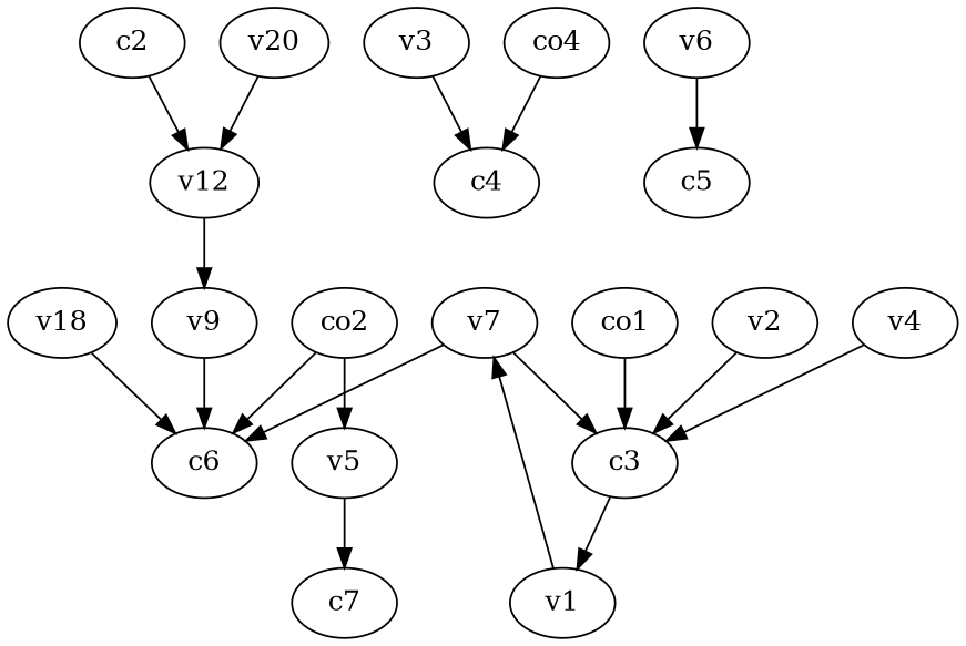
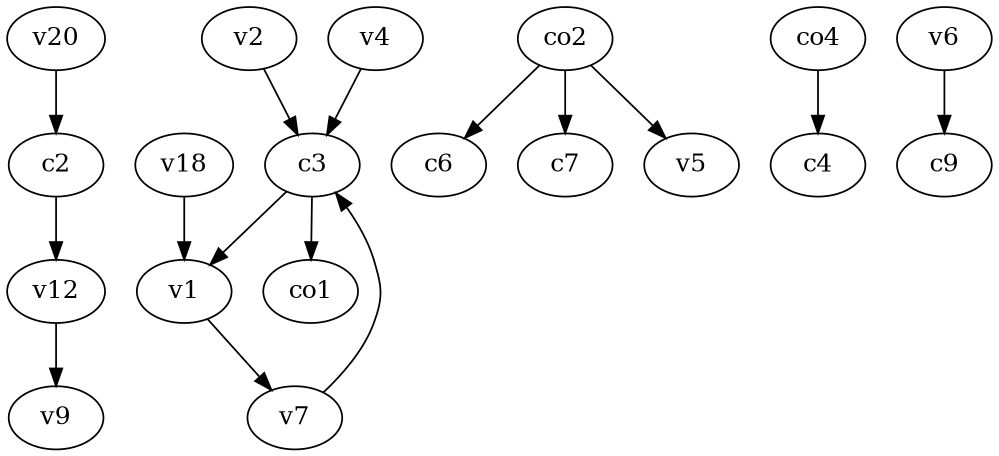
  strict digraph {
    edge [weight=1]
    c2
    v12
    v9
    c3
    co1
    v1
    v7
    c6
    v2
-   v3
    c4
    v4
    n13 [label=c7]
    v5
    v6
-   c5
+   c5 [label=c9]
    n17 [label=v20]
    n18 [label=v18]
    co2
    n20 [label=co4]
    c2 -> v12
    v12 -> v9
-   v9 -> c6
-   co1 -> c3
+   c3 -> co1
    c3 -> v1
    v1 -> v7
    v7 -> c3
-   v7 -> c6
    v2 -> c3
-   v3 -> c4
    v4 -> c3
-   v5 -> n13
+   co2 -> n13
    v6 -> c5
-   n17 -> v12
-   n18 -> c6
+   n17 -> c2
+   n18 -> v1
    co2 -> c6
    co2 -> v5
    n20 -> c4
  }
